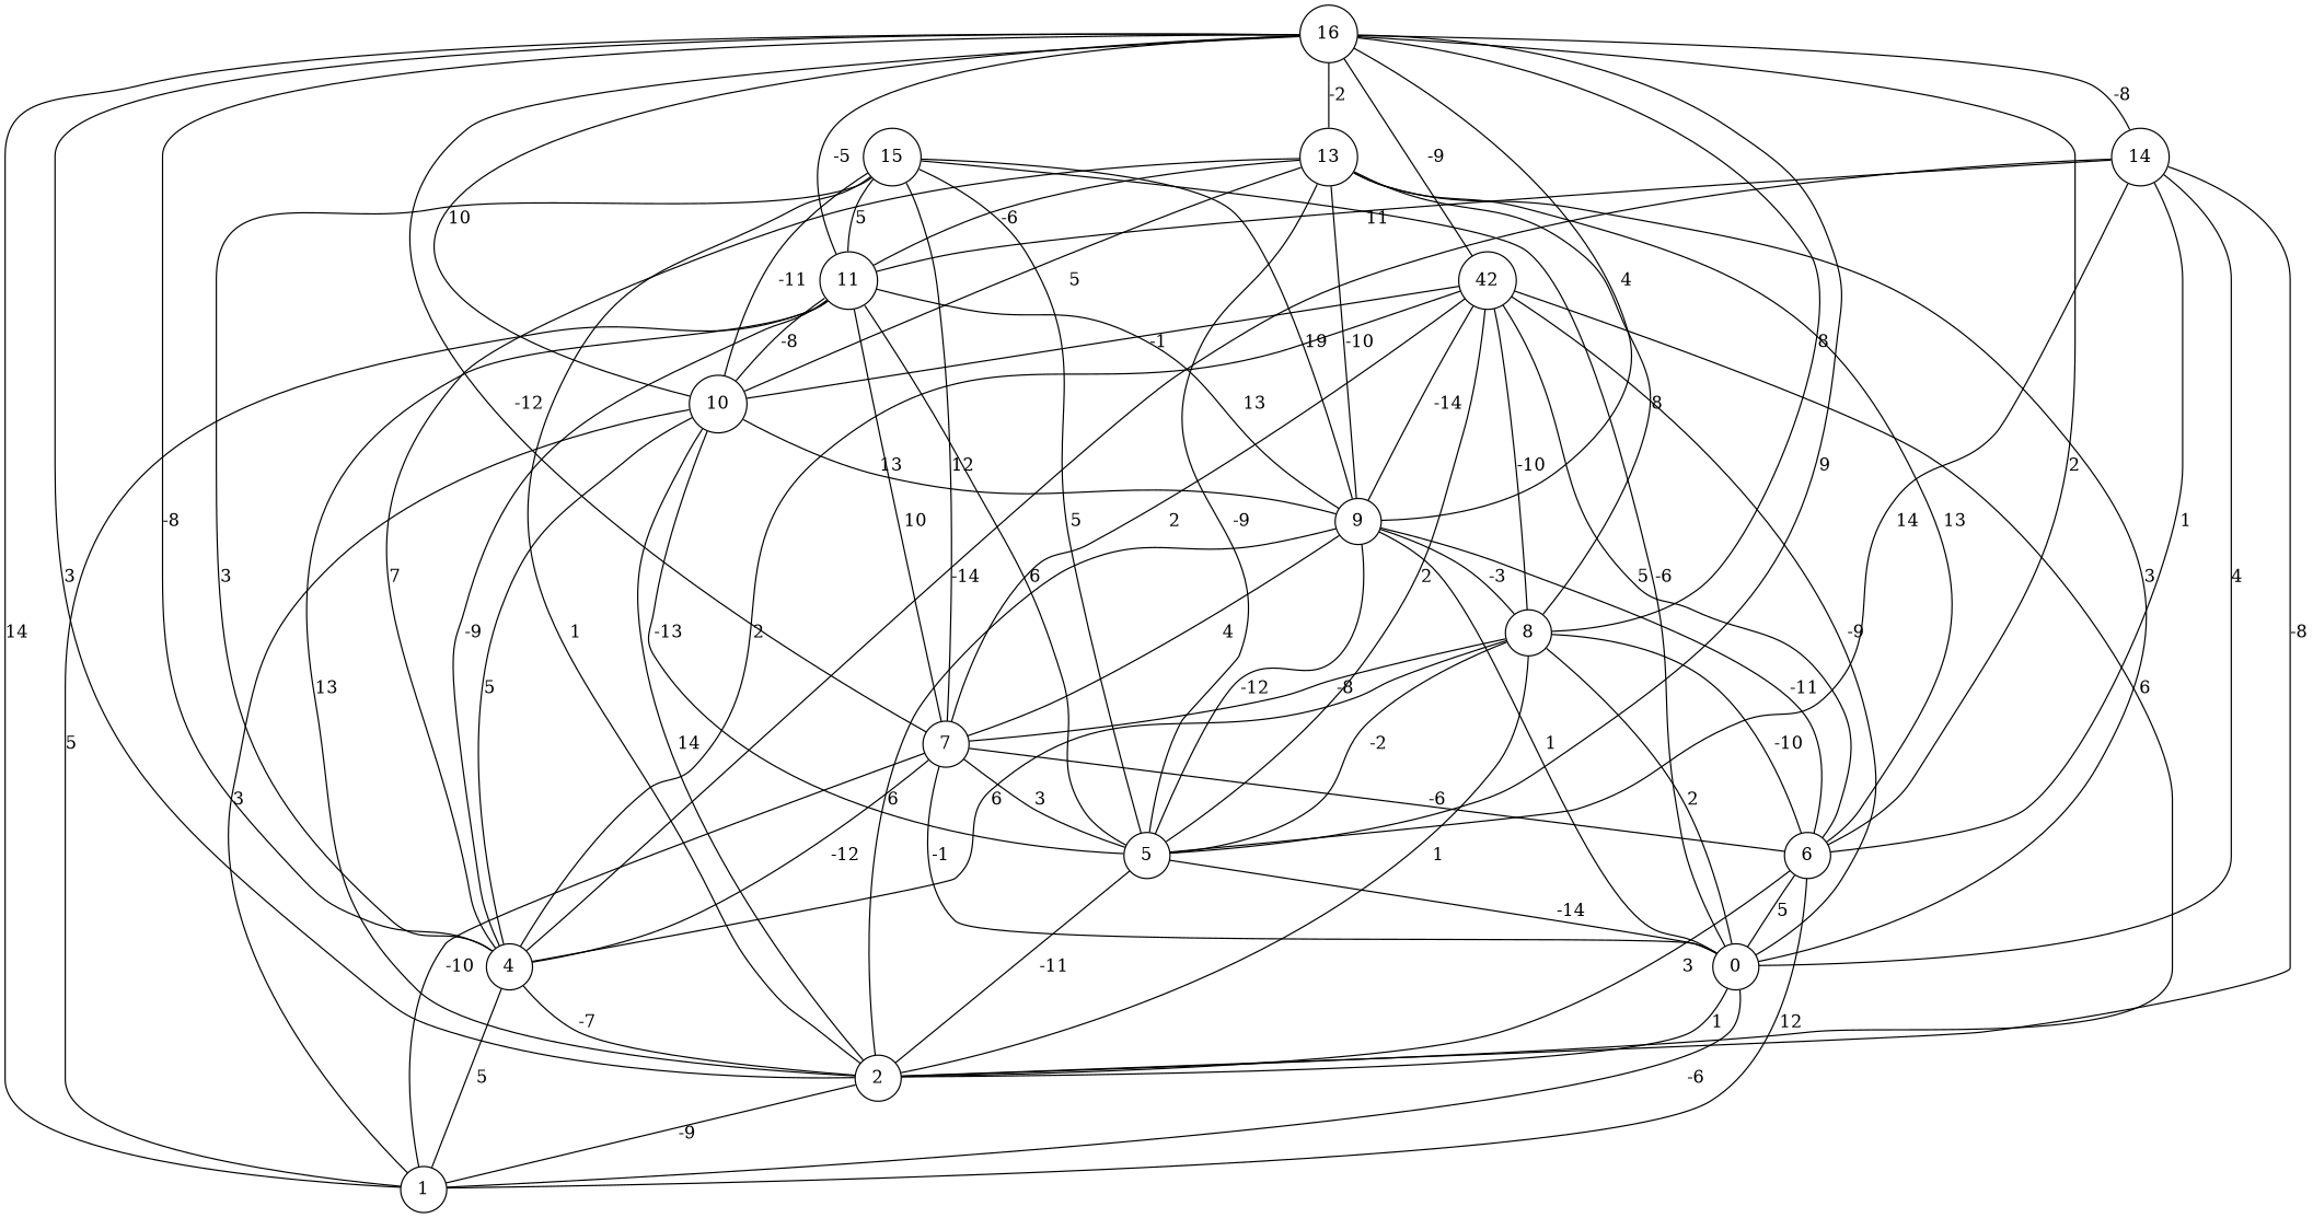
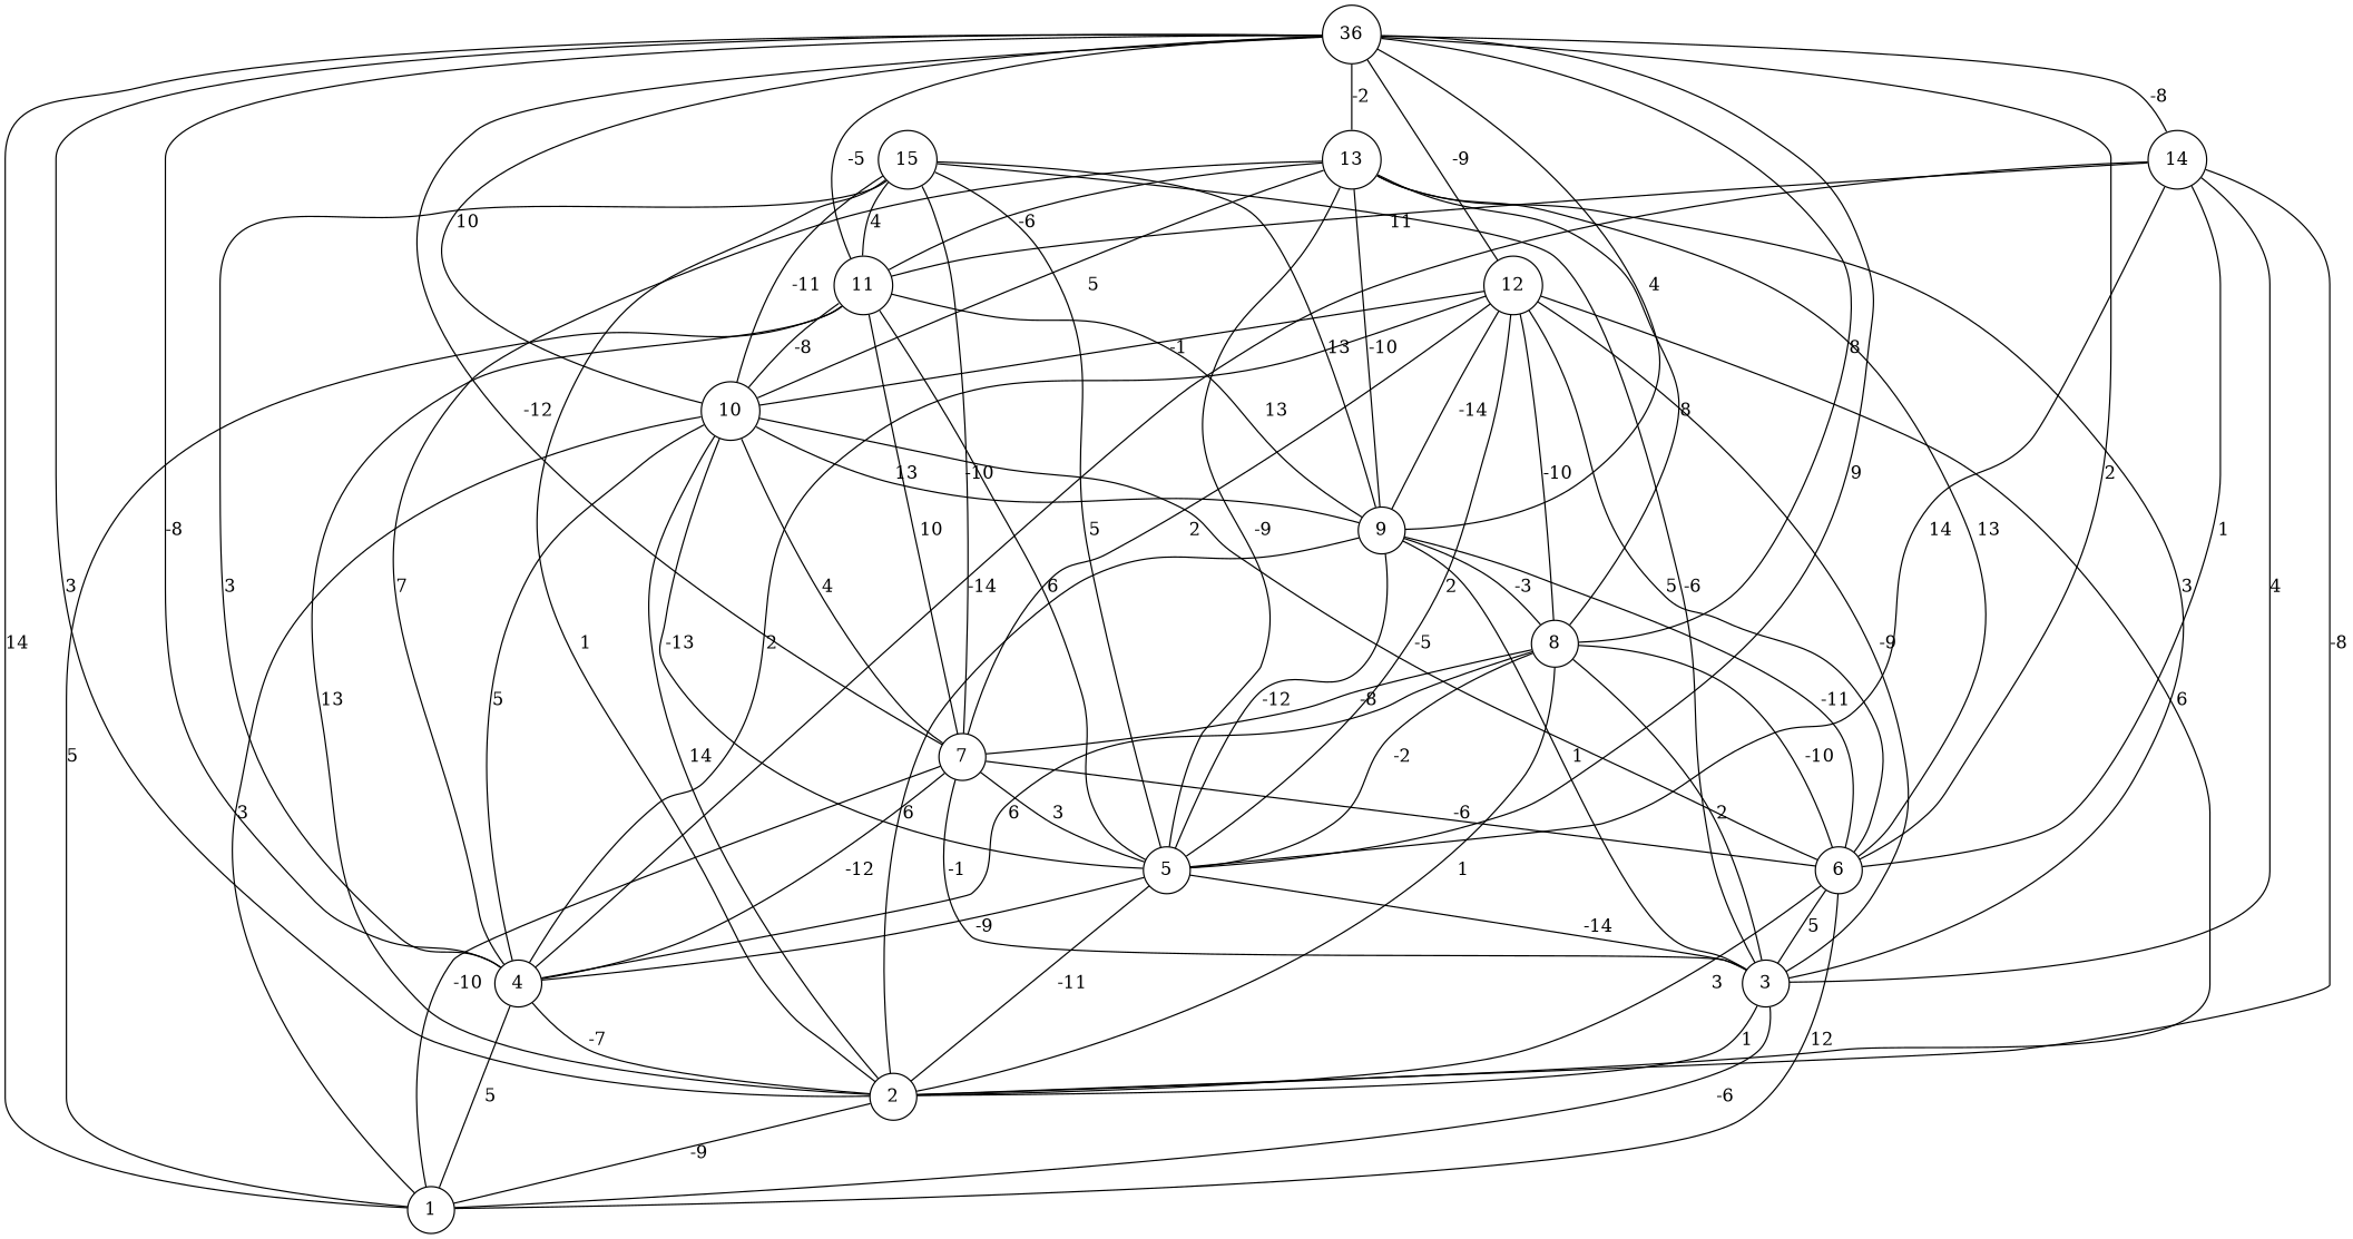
  graph {
    fontname="Helvetica,Arial,sans-serif"
    node [shape=circle]
-   16
+   16 [label=36]
    1
    2
    4
    5
    6
    7
    8
    9
    10
    11
-   12 [label=42]
+   12
    13
    14
-   3 [label=0]
+   3
    15
    16 -- 1 [label=14]
    16 -- 2 [label=3]
    16 -- 4 [label=-8]
    16 -- 5 [label=9]
    16 -- 6 [label=2]
    16 -- 7 [label=-12]
    16 -- 8 [label=8]
    16 -- 9 [label=4]
    16 -- 10 [label=10]
    16 -- 11 [label=-5]
    16 -- 12 [label=-9]
    16 -- 13 [label=-2]
    16 -- 14 [label=-8]
    2 -- 1 [label=-9]
    4 -- 1 [label=5]
    4 -- 2 [label=-7]
    5 -- 2 [label=-11]
    5 -- 3 [label=-14]
    6 -- 1 [label=12]
    6 -- 2 [label=3]
    6 -- 3 [label=5]
    7 -- 1 [label=-10]
    7 -- 4 [label=-12]
    7 -- 5 [label=3]
    7 -- 6 [label=-6]
    7 -- 3 [label=-1]
    8 -- 2 [label=1]
    8 -- 4 [label=6]
    8 -- 5 [label=-2]
    8 -- 6 [label=-10]
    8 -- 7 [label=-8]
    8 -- 3 [label=2]
    9 -- 2 [label=6]
    9 -- 5 [label=-12]
    9 -- 6 [label=-11]
-   9 -- 7 [label=4]
+   10 -- 7 [label=4]
    9 -- 8 [label=-3]
    9 -- 3 [label=1]
    10 -- 1 [label=3]
    10 -- 2 [label=14]
    10 -- 4 [label=5]
    10 -- 5 [label=-13]
+   10 -- 6 [label=-5]
    10 -- 9 [label=13]
    11 -- 1 [label=5]
    11 -- 2 [label=13]
-   11 -- 4 [label=-9]
+   5 -- 4 [label=-9]
    11 -- 5 [label=6]
    11 -- 7 [label=10]
    11 -- 9 [label=13]
    11 -- 10 [label=-8]
    12 -- 2 [label=6]
    12 -- 4 [label=2]
    12 -- 5 [label=2]
    12 -- 6 [label=5]
    12 -- 7 [label=2]
    12 -- 8 [label=-10]
    12 -- 9 [label=-14]
    12 -- 10 [label=-1]
    12 -- 3 [label=-9]
    13 -- 4 [label=7]
    13 -- 5 [label=-9]
    13 -- 6 [label=13]
    13 -- 8 [label=8]
    13 -- 9 [label=-10]
    13 -- 10 [label=5]
    13 -- 11 [label=-6]
    13 -- 3 [label=3]
    14 -- 2 [label=-8]
    14 -- 4 [label=-14]
    14 -- 5 [label=14]
    14 -- 6 [label=1]
    14 -- 11 [label=11]
    14 -- 3 [label=4]
    3 -- 1 [label=-6]
    3 -- 2 [label=1]
    15 -- 2 [label=1]
    15 -- 4 [label=3]
    15 -- 5 [label=5]
-   15 -- 7 [label=12]
-   15 -- 9 [label=19]
+   15 -- 7 [label=-10]
+   15 -- 9 [label=13]
    15 -- 10 [label=-11]
-   15 -- 11 [label=5]
+   15 -- 11 [label=4]
    15 -- 3 [label=-6]
  }
